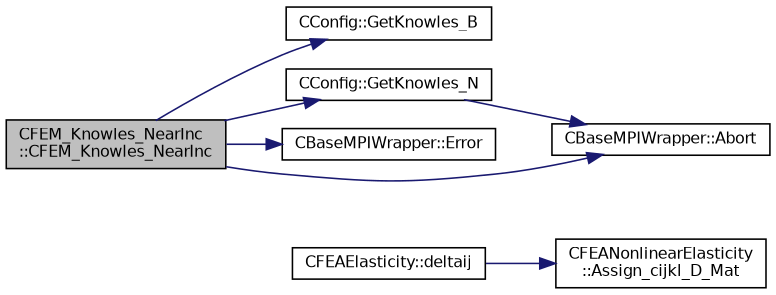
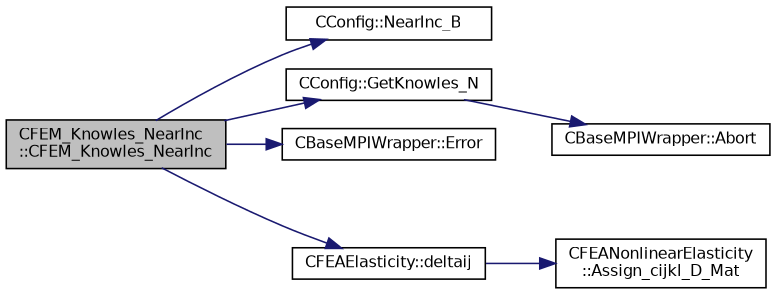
  digraph {
    rankdir=LR
    node [color=black fillcolor=white fontname=Helvetica fontsize=10 shape=record style=filled]
    edge [color=midnightblue fontname=Helvetica fontsize=10 labelfontname=Helvetica labelfontsize=10 style=solid]
    n1 [fillcolor=grey75 fontcolor=black height=0.2 label="CFEM_Knowles_NearInc\l::CFEM_Knowles_NearInc" width=0.4]
-   n2 [height=0.2 label="CConfig::GetKnowles_B" width=0.4]
+   n2 [height=0.2 label="CConfig::NearInc_B" width=0.4]
    n3 [height=0.2 label="CConfig::GetKnowles_N" width=0.4]
    n4 [height=0.2 label="CBaseMPIWrapper::Error" width=0.4]
    n5 [height=0.2 label="CFEAElasticity::deltaij" width=0.4]
    n6 [height=0.2 label="CBaseMPIWrapper::Abort" width=0.4]
    n7 [height=0.2 label="CFEANonlinearElasticity\l::Assign_cijkl_D_Mat" width=0.4]
    n1 -> n2
    n1 -> n3
    n1 -> n4
-   n1 -> n6
+   n1 -> n5
    n3 -> n6
    n5 -> n7
  }
